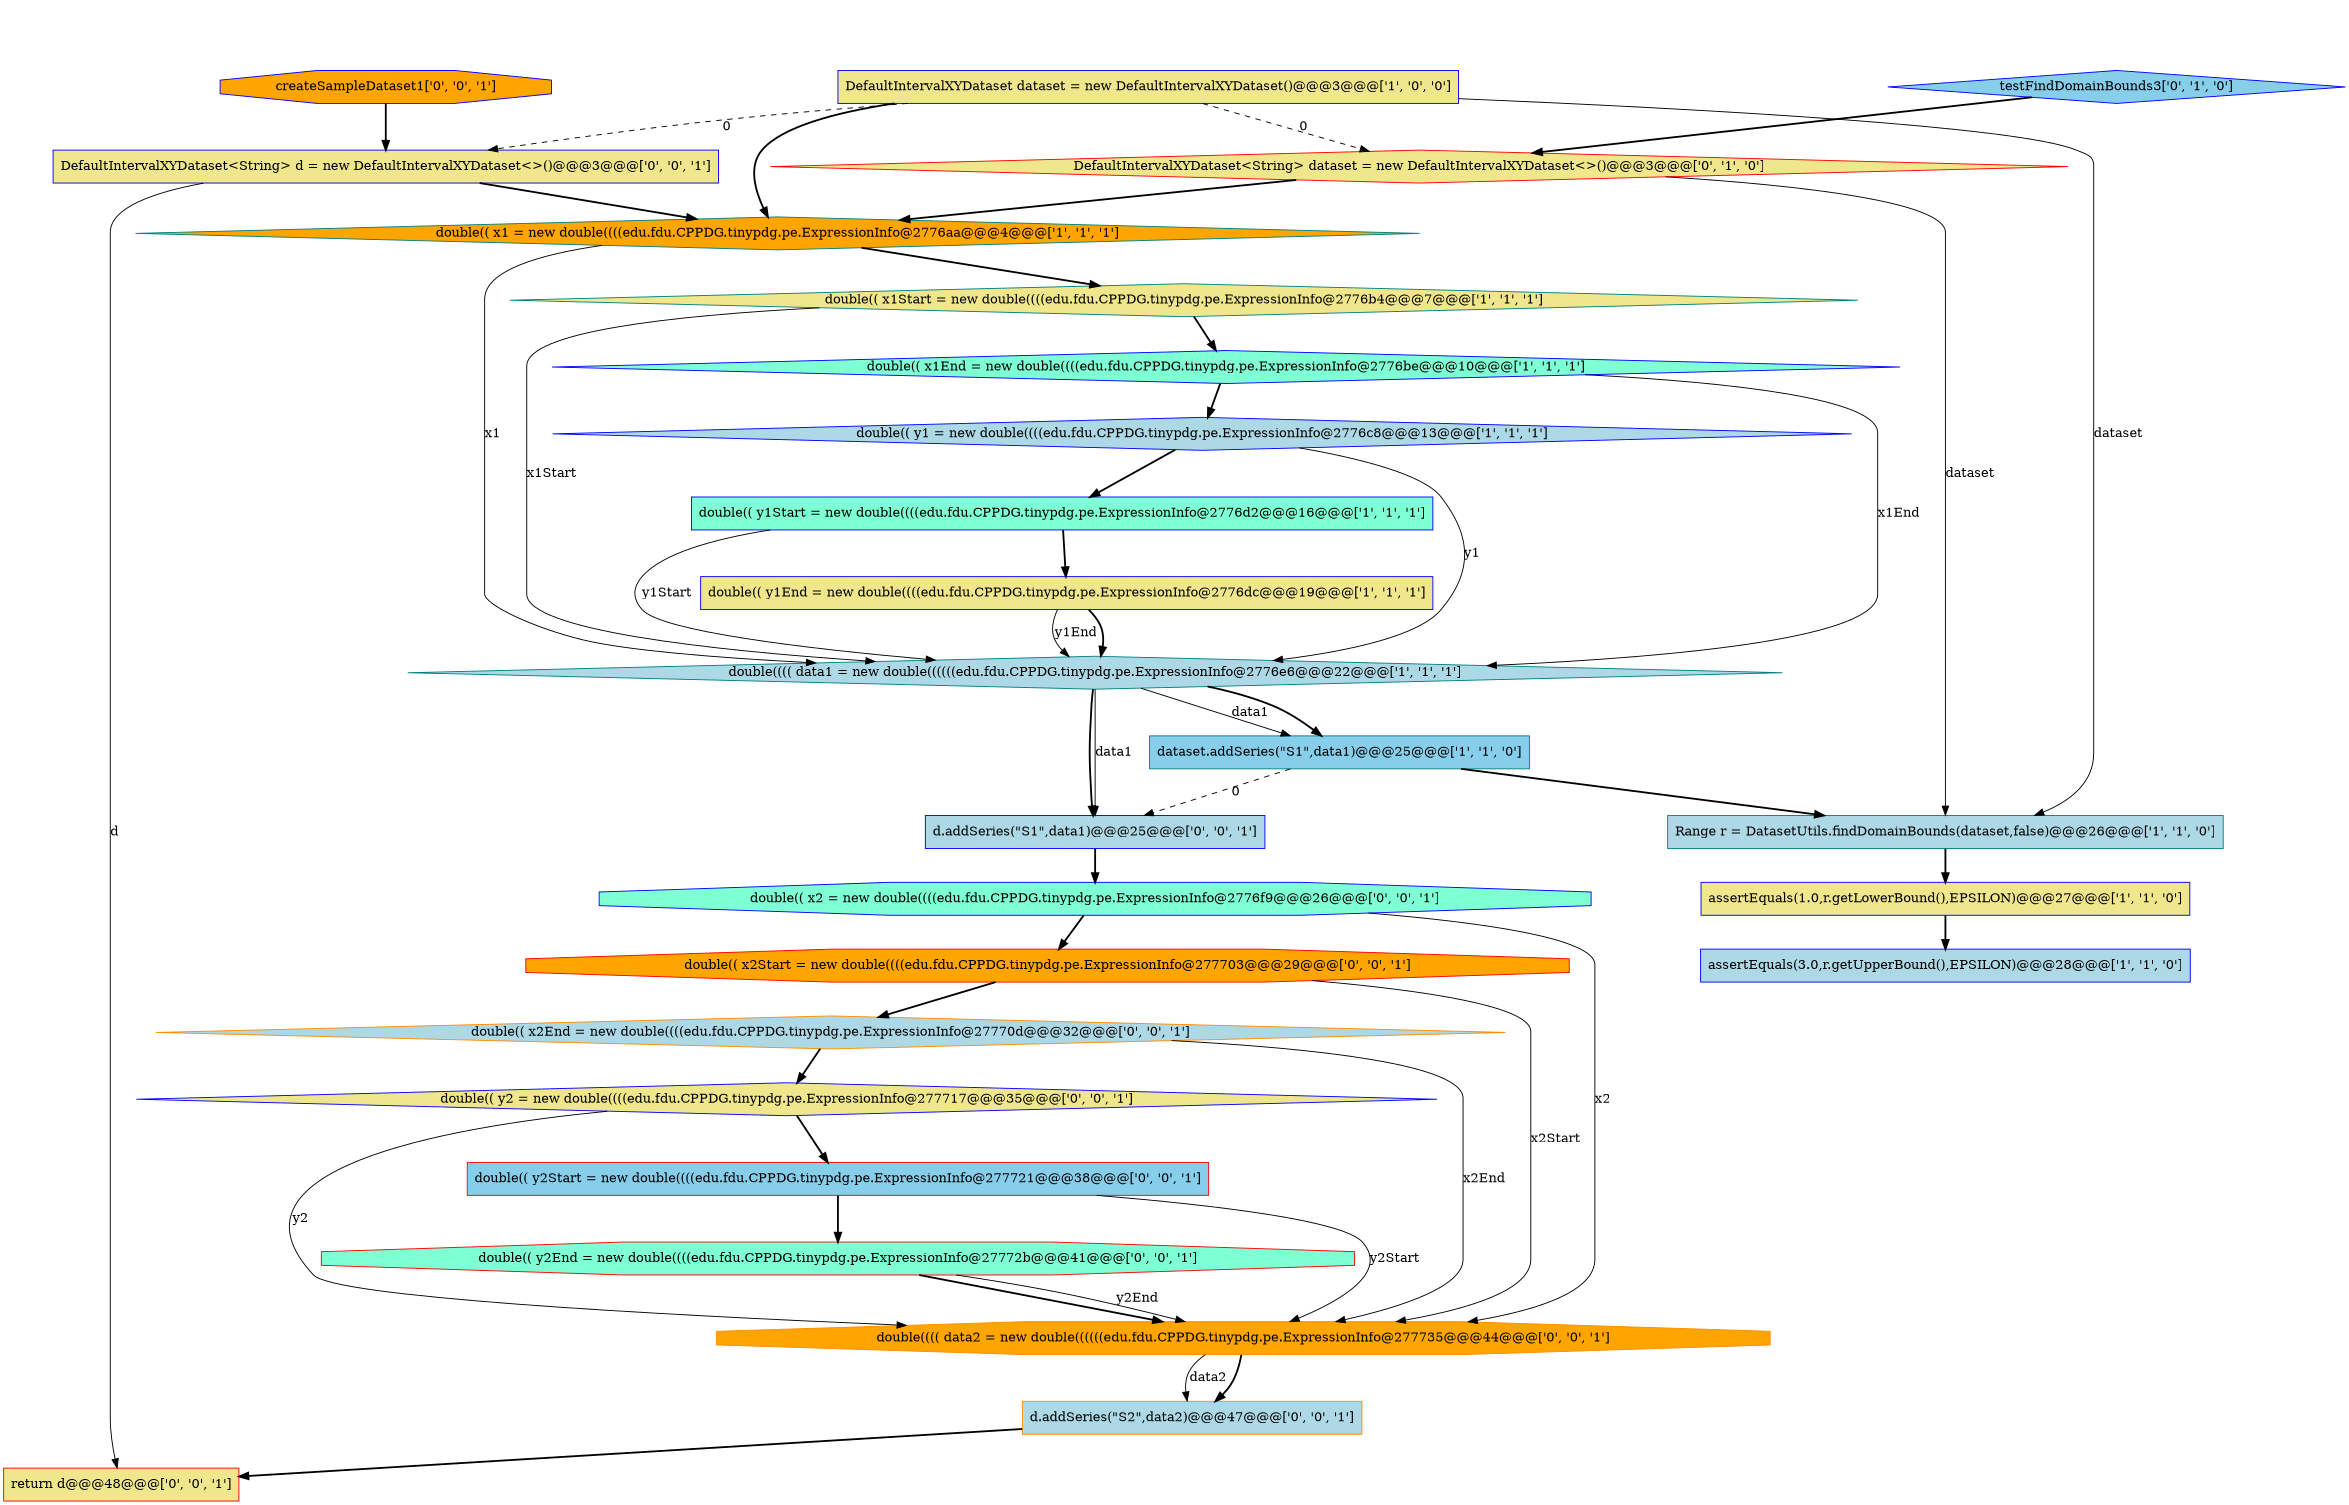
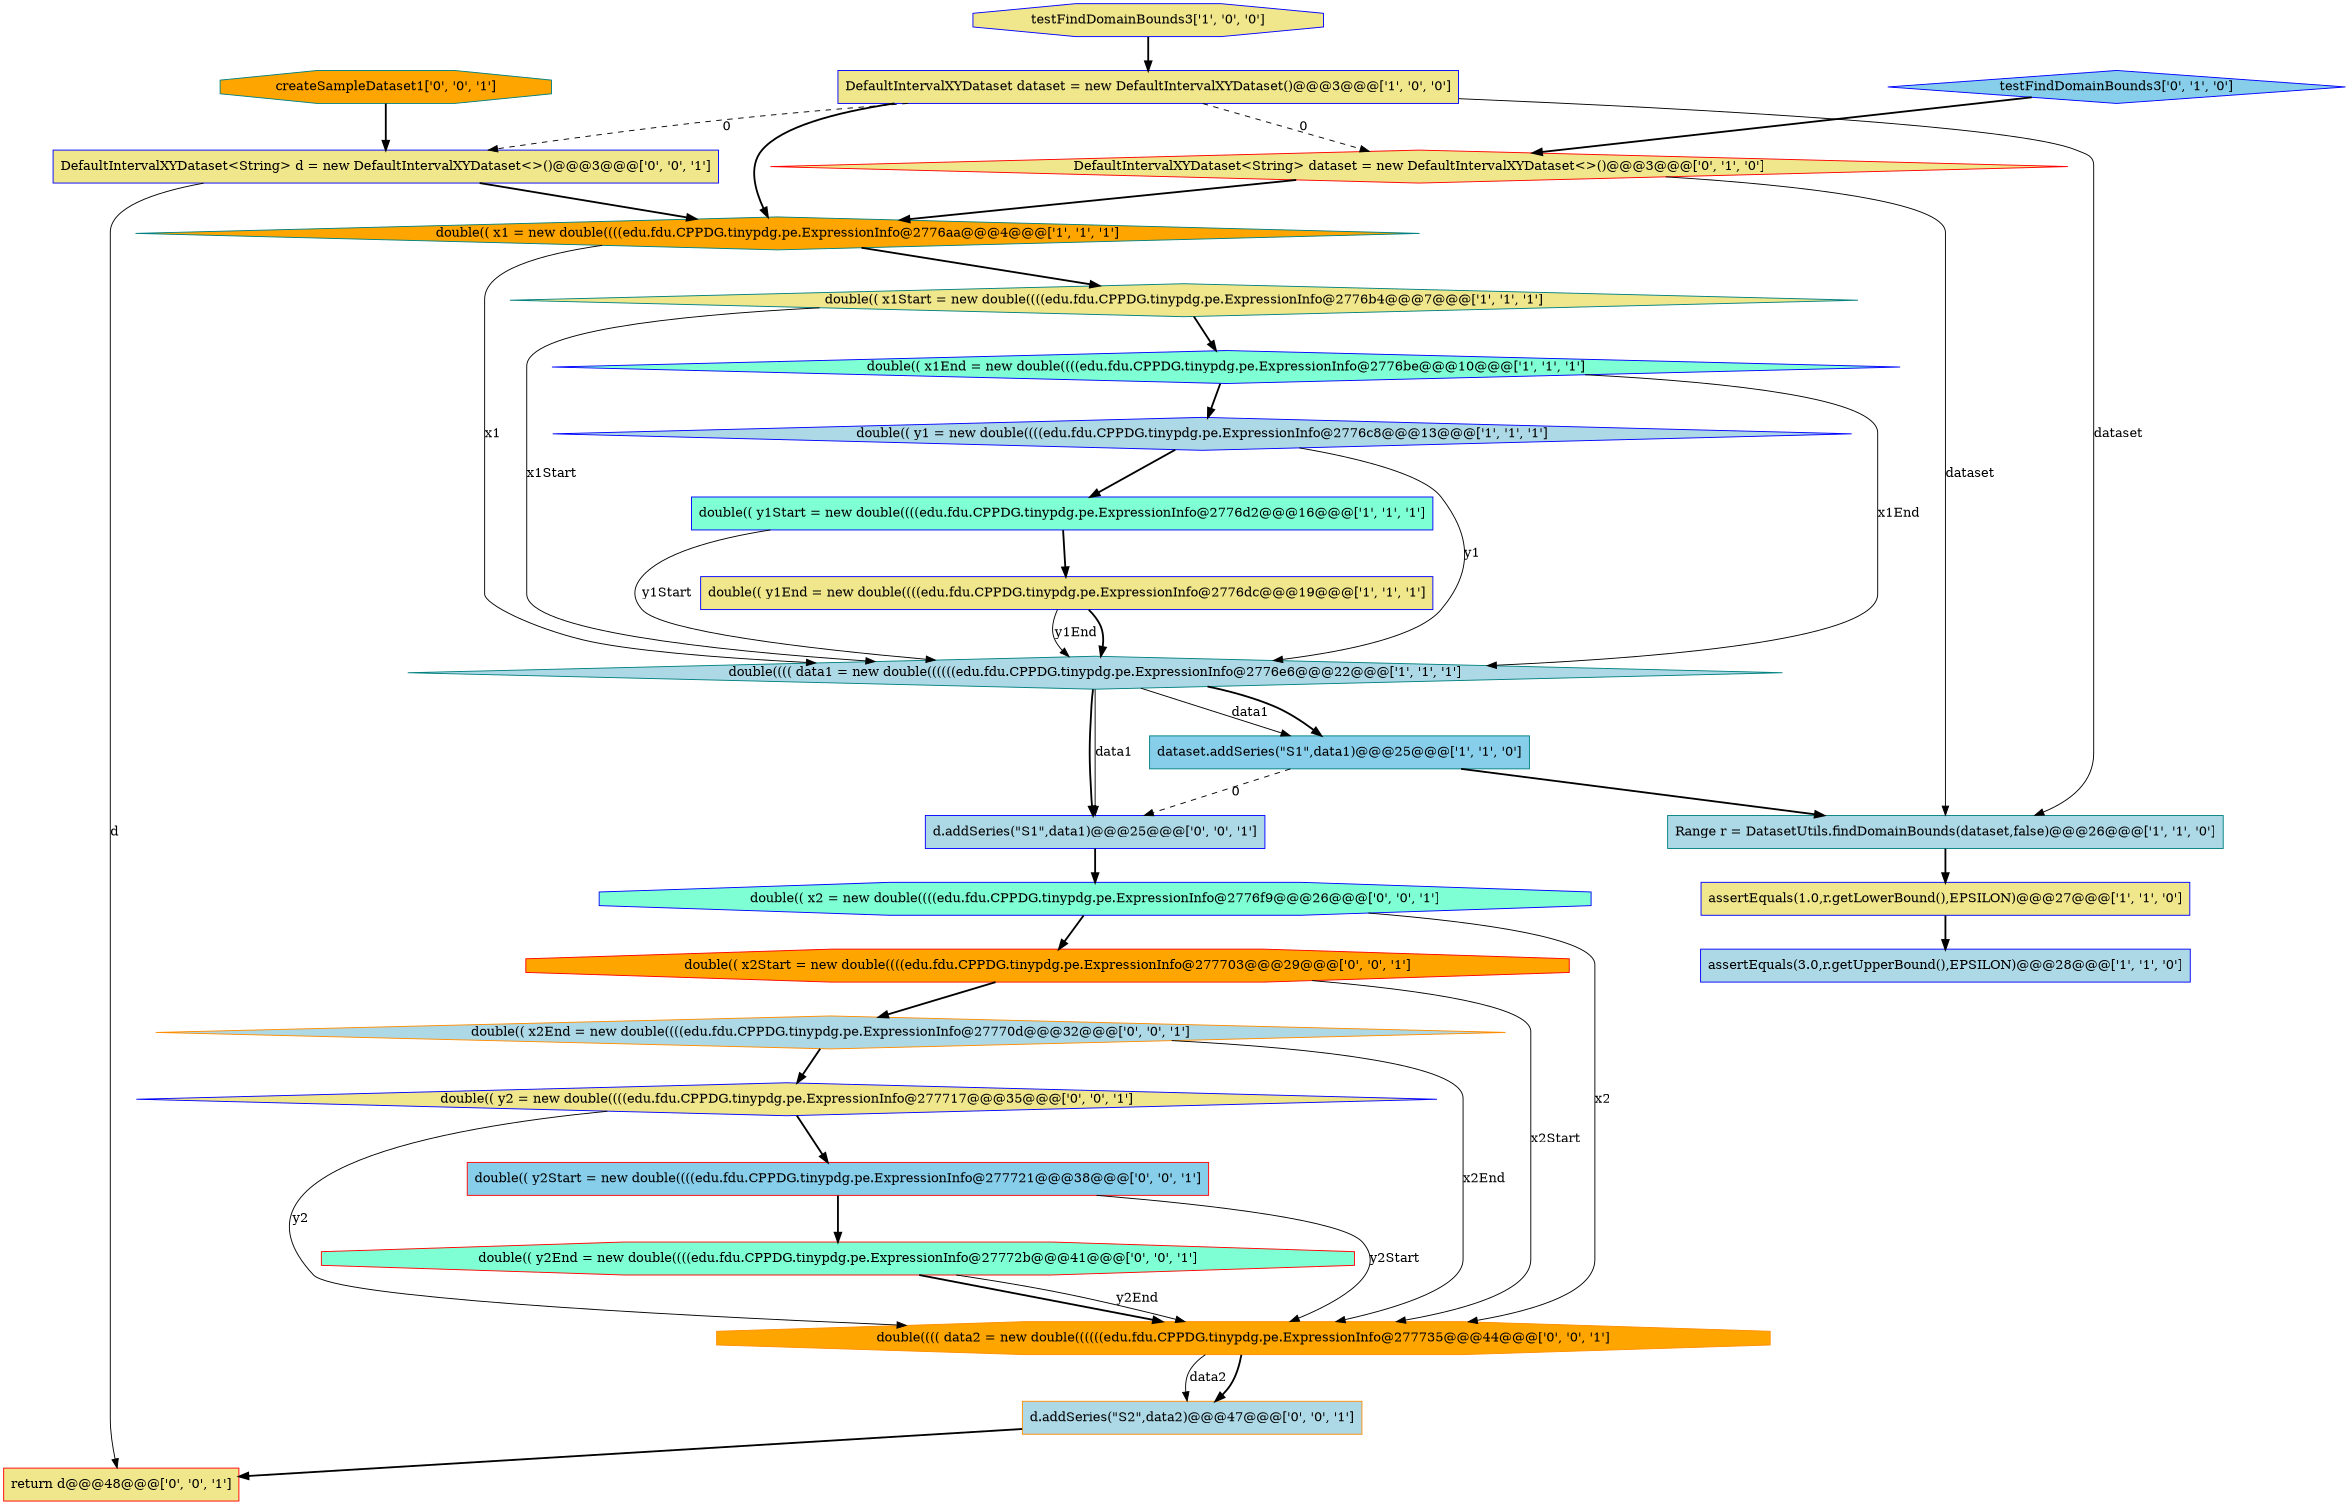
  digraph {
    node [color=blue fillcolor=khaki shape=box style=filled]
    edge [style=bold]
    n1 [fillcolor=aquamarine label="double(( y1Start = new double((((edu.fdu.CPPDG.tinypdg.pe.ExpressionInfo@2776d2@@@16@@@['1', '1', '1']"]
    n2 [color=teal fillcolor=lightblue label="double(((( data1 = new double((((((edu.fdu.CPPDG.tinypdg.pe.ExpressionInfo@2776e6@@@22@@@['1', '1', '1']" shape=diamond]
    n3 [label="double(( y1End = new double((((edu.fdu.CPPDG.tinypdg.pe.ExpressionInfo@2776dc@@@19@@@['1', '1', '1']"]
    n4 [fillcolor=lightblue label="d.addSeries(\"S1\",data1)@@@25@@@['0', '0', '1']"]
    n5 [color=teal fillcolor=skyblue label="dataset.addSeries(\"S1\",data1)@@@25@@@['1', '1', '0']"]
    n6 [label="DefaultIntervalXYDataset<String> d = new DefaultIntervalXYDataset<>()@@@3@@@['0', '0', '1']"]
    n7 [color=teal fillcolor=orange label="double(( x1 = new double((((edu.fdu.CPPDG.tinypdg.pe.ExpressionInfo@2776aa@@@4@@@['1', '1', '1']" shape=diamond]
    n8 [color=red label="return d@@@48@@@['0', '0', '1']"]
    n9 [color=teal label="double(( x1Start = new double((((edu.fdu.CPPDG.tinypdg.pe.ExpressionInfo@2776b4@@@7@@@['1', '1', '1']" shape=diamond]
    n10 [fillcolor=aquamarine label="double(( x1End = new double((((edu.fdu.CPPDG.tinypdg.pe.ExpressionInfo@2776be@@@10@@@['1', '1', '1']" shape=diamond]
    n11 [fillcolor=lightblue label="double(( y1 = new double((((edu.fdu.CPPDG.tinypdg.pe.ExpressionInfo@2776c8@@@13@@@['1', '1', '1']" shape=diamond]
-   n12 [fillcolor=orange label="createSampleDataset1['0', '0', '1']" shape=octagon]
+   n12 [color=teal fillcolor=orange label="createSampleDataset1['0', '0', '1']" shape=octagon]
    n13 [color=darkorange fillcolor=orange label="double(((( data2 = new double((((((edu.fdu.CPPDG.tinypdg.pe.ExpressionInfo@277735@@@44@@@['0', '0', '1']" shape=octagon]
    n14 [color=darkorange fillcolor=lightblue label="d.addSeries(\"S2\",data2)@@@47@@@['0', '0', '1']"]
    n15 [fillcolor=aquamarine label="double(( x2 = new double((((edu.fdu.CPPDG.tinypdg.pe.ExpressionInfo@2776f9@@@26@@@['0', '0', '1']" shape=octagon]
    n16 [color=red fillcolor=orange label="double(( x2Start = new double((((edu.fdu.CPPDG.tinypdg.pe.ExpressionInfo@277703@@@29@@@['0', '0', '1']" shape=octagon]
    n17 [color=darkorange fillcolor=lightblue label="double(( x2End = new double((((edu.fdu.CPPDG.tinypdg.pe.ExpressionInfo@27770d@@@32@@@['0', '0', '1']" shape=diamond]
    n18 [label="double(( y2 = new double((((edu.fdu.CPPDG.tinypdg.pe.ExpressionInfo@277717@@@35@@@['0', '0', '1']" shape=diamond]
    n19 [color=red fillcolor=skyblue label="double(( y2Start = new double((((edu.fdu.CPPDG.tinypdg.pe.ExpressionInfo@277721@@@38@@@['0', '0', '1']"]
    n20 [color=red fillcolor=aquamarine label="double(( y2End = new double((((edu.fdu.CPPDG.tinypdg.pe.ExpressionInfo@27772b@@@41@@@['0', '0', '1']" shape=octagon]
    n21 [fillcolor=lightblue label="assertEquals(3.0,r.getUpperBound(),EPSILON)@@@28@@@['1', '1', '0']"]
    n22 [label="assertEquals(1.0,r.getLowerBound(),EPSILON)@@@27@@@['1', '1', '0']"]
    n23 [color=teal fillcolor=lightblue label="Range r = DatasetUtils.findDomainBounds(dataset,false)@@@26@@@['1', '1', '0']"]
+   n24 [label="testFindDomainBounds3['1', '0', '0']" shape=octagon]
    n25 [label="DefaultIntervalXYDataset dataset = new DefaultIntervalXYDataset()@@@3@@@['1', '0', '0']"]
    n26 [color=red label="DefaultIntervalXYDataset<String> dataset = new DefaultIntervalXYDataset<>()@@@3@@@['0', '1', '0']" shape=diamond]
    n27 [fillcolor=skyblue label="testFindDomainBounds3['0', '1', '0']" shape=diamond]
    n1 -> n2 [label=y1Start style=solid]
    n1 -> n3
    n2 -> n4 [label=data1 style=solid]
    n2 -> n4
    n2 -> n5 [label=data1 style=solid]
    n2 -> n5
    n3 -> n2
    n3 -> n2 [label=y1End style=solid]
    n4 -> n15
    n5 -> n4 [label=0 style=dashed]
    n5 -> n23
    n6 -> n7
    n6 -> n8 [label=d style=solid]
    n7 -> n2 [label=x1 style=solid]
    n7 -> n9
    n9 -> n2 [label=x1Start style=solid]
    n9 -> n10
    n10 -> n2 [label=x1End style=solid]
    n10 -> n11
    n11 -> n1
    n11 -> n2 [label=y1 style=solid]
    n12 -> n6
    n13 -> n14
    n13 -> n14 [label=data2 style=solid]
    n14 -> n8
    n15 -> n13 [label=x2 style=solid]
    n15 -> n16
    n16 -> n13 [label=x2Start style=solid]
    n16 -> n17
    n17 -> n13 [label=x2End style=solid]
    n17 -> n18
    n18 -> n13 [label=y2 style=solid]
    n18 -> n19
    n19 -> n13 [label=y2Start style=solid]
    n19 -> n20
    n20 -> n13
    n20 -> n13 [label=y2End style=solid]
    n22 -> n21
    n23 -> n22
+   n24 -> n25
    n25 -> n6 [label=0 style=dashed]
    n25 -> n7
    n25 -> n23 [label=dataset style=solid]
    n25 -> n26 [label=0 style=dashed]
    n26 -> n7
    n26 -> n23 [label=dataset style=solid]
    n27 -> n26
  }
